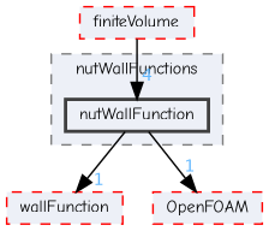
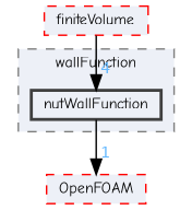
  digraph {
    compound=true
    fontname="Comic Neue"
    node [color=red fillcolor="#edf0f7" fontname="Comic Neue" fontsize=10 shape=box style="filled,dashed"]
    edge [color=black fontcolor=steelblue1 fontname="Comic Neue" fontsize=10 headlabel=1 labeldistance=1.5 labelfontname=Helvetica labelfontsize=10]
    n1 [color=grey25 height=0.2 label=nutWallFunction style="filled,bold" width=0.4]
-   n2 [height=0.2 label=wallFunction width=0.4]
    n3 [height=0.2 label=OpenFOAM width=0.4]
    n4 [height=0.2 label=finiteVolume width=0.4]
    subgraph cluster_1 {
      bgcolor="#edf0f7"
      fontsize=10
-     label=nutWallFunctions
+     label=wallFunction
      pencolor=grey50
      style="filled,dashed"
      n1
    }
-   n1 -> n2
    n1 -> n3
    n4 -> n1 [headlabel=4]
  }
